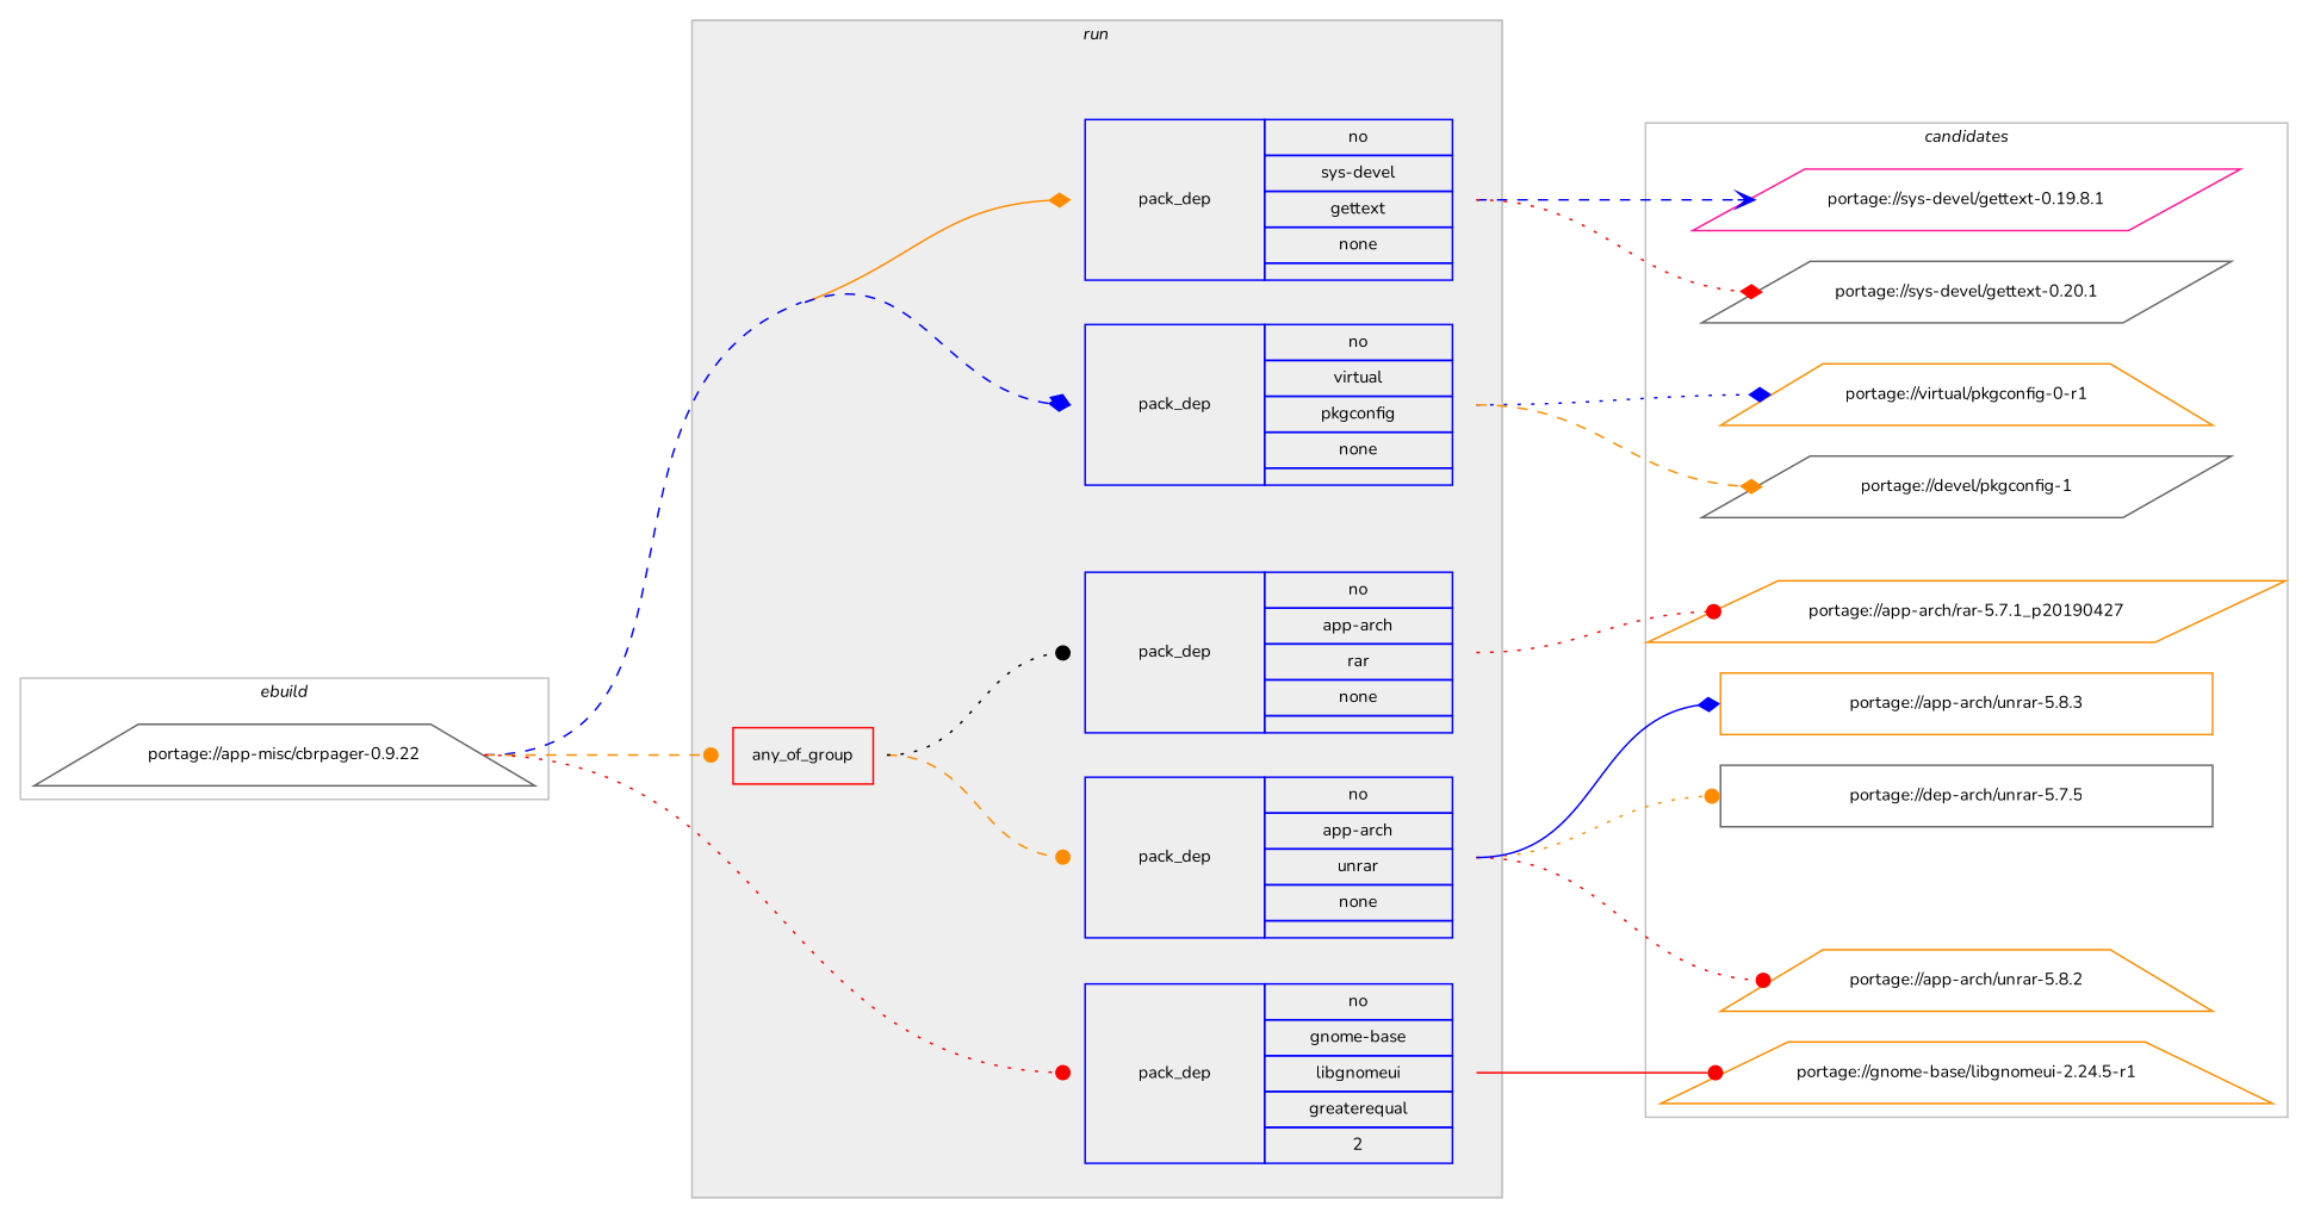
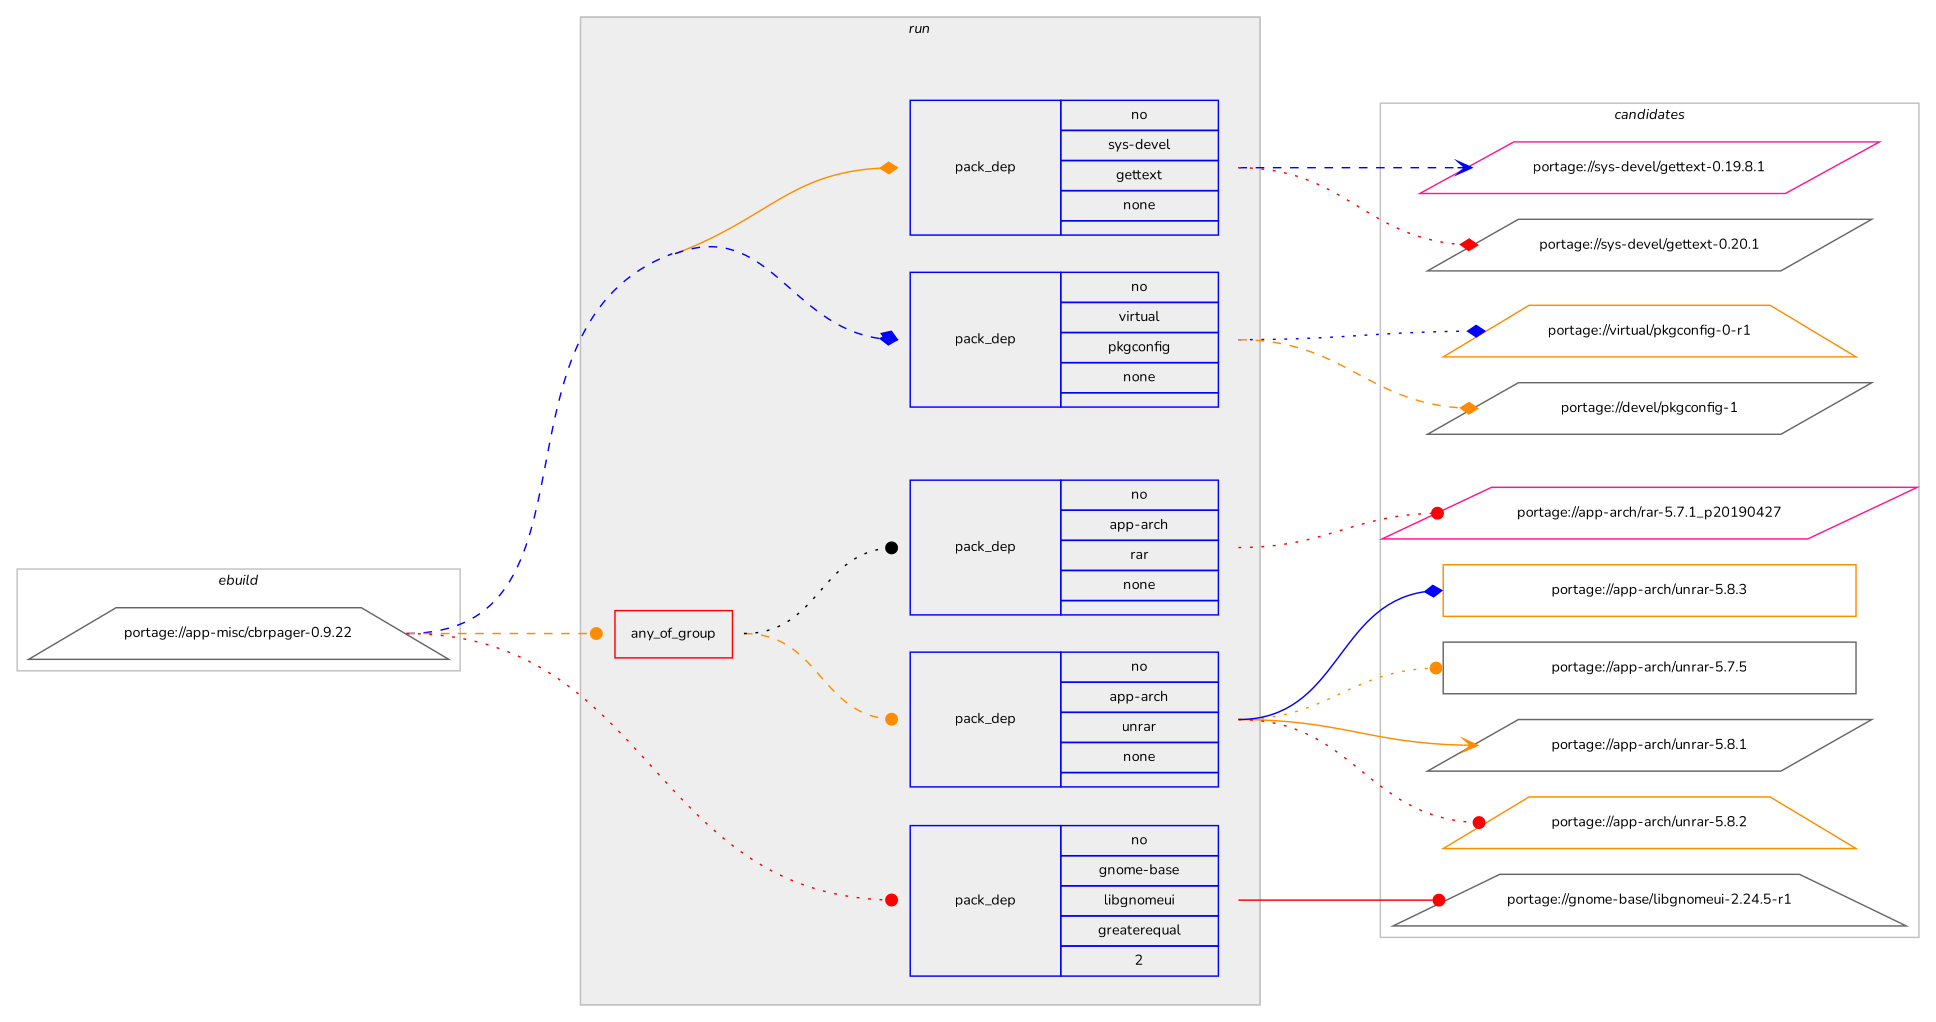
  digraph {
    compound=true
    concentrate=true
    fontname=Nunito
    fontsize=10
    newrank=true
    rankdir=LR
    ranksep=1.5
    node [color=gray40 fontname=Nunito fontsize=10 shape=none]
    edge [arrowhead=dot color=darkorange fontname=Nunito headport=w style=dotted tailport=e weight=100]
    n1 [label="portage://app-misc/cbrpager-0.9.22" shape=trapezium width=4]
    n2 [color=blue label=<<TABLE BORDER="0" CELLBORDER="1" CELLSPACING="0" CELLPADDING="4" WIDTH="220"><TR><TD ROWSPAN="6" CELLPADDING="30">pack_dep</TD></TR><TR><TD WIDTH="110">no</TD></TR><TR><TD>sys-devel</TD></TR><TR><TD>gettext</TD></TR><TR><TD>none</TD></TR><TR><TD></TD></TR></TABLE>>]
    n3 [color=blue label=<<TABLE BORDER="0" CELLBORDER="1" CELLSPACING="0" CELLPADDING="4" WIDTH="220"><TR><TD ROWSPAN="6" CELLPADDING="30">pack_dep</TD></TR><TR><TD WIDTH="110">no</TD></TR><TR><TD>virtual</TD></TR><TR><TD>pkgconfig</TD></TR><TR><TD>none</TD></TR><TR><TD></TD></TR></TABLE>>]
    n4 [color=blue label=<<TABLE BORDER="0" CELLBORDER="1" CELLSPACING="0" CELLPADDING="4" WIDTH="220"><TR><TD ROWSPAN="6" CELLPADDING="30">pack_dep</TD></TR><TR><TD WIDTH="110">no</TD></TR><TR><TD>app-arch</TD></TR><TR><TD>unrar</TD></TR><TR><TD>none</TD></TR><TR><TD></TD></TR></TABLE>>]
    n5 [color=blue label=<<TABLE BORDER="0" CELLBORDER="1" CELLSPACING="0" CELLPADDING="4" WIDTH="220"><TR><TD ROWSPAN="6" CELLPADDING="30">pack_dep</TD></TR><TR><TD WIDTH="110">no</TD></TR><TR><TD>app-arch</TD></TR><TR><TD>rar</TD></TR><TR><TD>none</TD></TR><TR><TD></TD></TR></TABLE>>]
    n6 [color=red label=<<TABLE BORDER="0" CELLBORDER="1" CELLSPACING="0" CELLPADDING="4"><TR><TD CELLPADDING="10">any_of_group</TD></TR></TABLE>>]
    n7 [color=blue label=<<TABLE BORDER="0" CELLBORDER="1" CELLSPACING="0" CELLPADDING="4" WIDTH="220"><TR><TD ROWSPAN="6" CELLPADDING="30">pack_dep</TD></TR><TR><TD WIDTH="110">no</TD></TR><TR><TD>gnome-base</TD></TR><TR><TD>libgnomeui</TD></TR><TR><TD>greaterequal</TD></TR><TR><TD>2</TD></TR></TABLE>>]
    n8 [color=deeppink label="portage://sys-devel/gettext-0.19.8.1" shape=parallelogram width=4]
    n9 [label="portage://sys-devel/gettext-0.20.1" shape=parallelogram width=4]
    n10 [color=darkorange label="portage://virtual/pkgconfig-0-r1" shape=trapezium width=4]
    n11 [label="portage://devel/pkgconfig-1" shape=parallelogram width=4]
-   n12 [label="portage://dep-arch/unrar-5.7.5" shape=box width=4]
+   n12 [label="portage://app-arch/unrar-5.7.5" shape=box width=4]
+   n13 [label="portage://app-arch/unrar-5.8.1" shape=parallelogram width=4]
    n14 [color=darkorange label="portage://app-arch/unrar-5.8.2" shape=trapezium width=4]
    n15 [color=darkorange label="portage://app-arch/unrar-5.8.3" shape=box width=4]
-   n16 [color=darkorange label="portage://app-arch/rar-5.7.1_p20190427" shape=parallelogram width=4]
-   n17 [color=darkorange label="portage://gnome-base/libgnomeui-2.24.5-r1" shape=trapezium width=4]
+   n16 [color=deeppink label="portage://app-arch/rar-5.7.1_p20190427" shape=parallelogram width=4]
+   n17 [label="portage://gnome-base/libgnomeui-2.24.5-r1" shape=trapezium width=4]
    subgraph cluster_1 {
      color=gray
      label=<<i>ebuild</i>>
      rank=same
      n1
    }
    subgraph cluster_2 {
      color=gray
      label=<<i>dependencies</i>>
      subgraph cluster_3 {
        color=gray
        fillcolor="#eeeeee"
        label=<<i>compile</i>>
        style=filled
        subgraph sub_4 {
          color=gray
          fillcolor="#eeeeee"
          label=<<i>compile</i>>
          style=filled
          n2
        }
        subgraph sub_5 {
          color=gray
          fillcolor="#eeeeee"
          label=<<i>compile</i>>
          style=filled
          n3
        }
      }
      subgraph cluster_6 {
        color=gray
        fillcolor="#eeeeee"
        label=<<i>compile and run</i>>
        style=filled
        subgraph sub_7 {
          color=gray
          fillcolor="#eeeeee"
          label=<<i>compile and run</i>>
          style=filled
          n6
          subgraph sub_8 {
            color=gray
            fillcolor="#eeeeee"
            label=<<i>compile and run</i>>
            style=filled
            n4
          }
          subgraph sub_9 {
            color=gray
            fillcolor="#eeeeee"
            label=<<i>compile and run</i>>
            style=filled
            n5
          }
        }
        subgraph sub_10 {
          color=gray
          fillcolor="#eeeeee"
          label=<<i>compile and run</i>>
          style=filled
          n7
        }
      }
      subgraph cluster_11 {
        color=gray
        fillcolor="#eeeeee"
        label=<<i>run</i>>
        style=filled
      }
    }
    subgraph cluster_12 {
      color=gray
      label=<<i>candidates</i>>
      rank=same
      subgraph sub_13 {
        color=black
        label=<<i>candidates</i>>
        nodesep=1
        rank=same
        n8
        n9
      }
      subgraph sub_14 {
        color=black
        label=<<i>candidates</i>>
        nodesep=1
        rank=same
        n10
        n11
      }
      subgraph sub_15 {
        color=black
        label=<<i>candidates</i>>
        nodesep=1
        rank=same
        n12
+       n13
        n14
        n15
      }
      subgraph sub_16 {
        color=black
        label=<<i>candidates</i>>
        nodesep=1
        rank=same
        n16
      }
      subgraph sub_17 {
        color=black
        label=<<i>candidates</i>>
        nodesep=1
        rank=same
        n17
      }
    }
    n1 -> n2 [arrowhead=diamond style=solid weight=20]
    n1 -> n3 [arrowhead=diamond color=blue style=dashed weight=20]
    n1 -> n6 [style=dashed weight=20]
    n1 -> n7 [color=red weight=20]
    n2 -> n8 [arrowhead=vee color=blue style=dashed]
    n2 -> n9 [arrowhead=diamond color=red]
    n3 -> n10 [arrowhead=diamond color=blue]
    n3 -> n11 [arrowhead=diamond style=dashed]
    n4 -> n12
+   n4 -> n13 [arrowhead=vee style=solid]
    n4 -> n14 [color=red]
    n4 -> n15 [arrowhead=diamond color=blue style=solid]
    n5 -> n16 [color=red]
    n6 -> n4 [style=dashed weight=20]
    n6 -> n5 [color=black weight=20]
    n7 -> n17 [color=red style=solid]
  }
